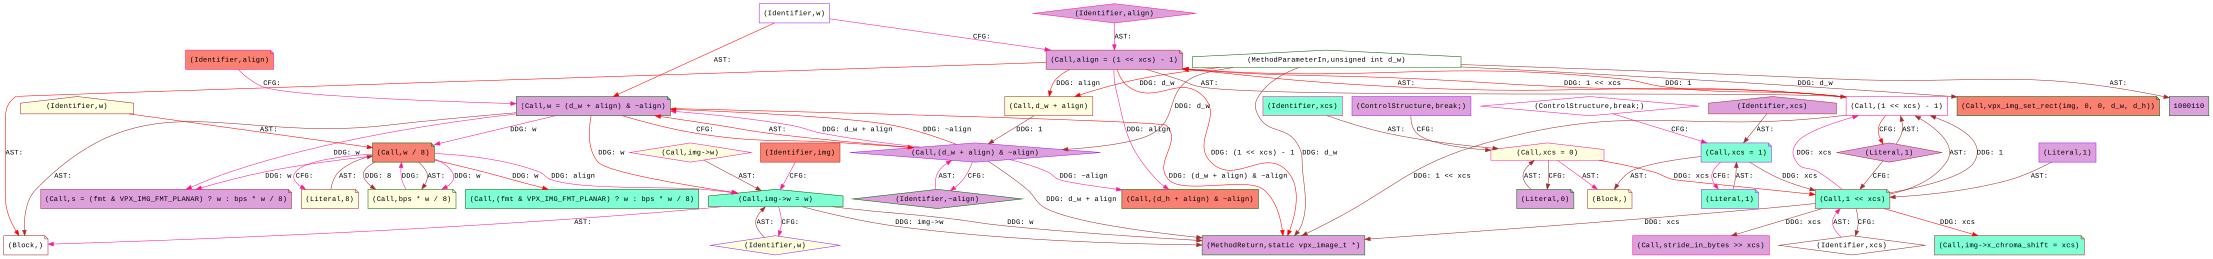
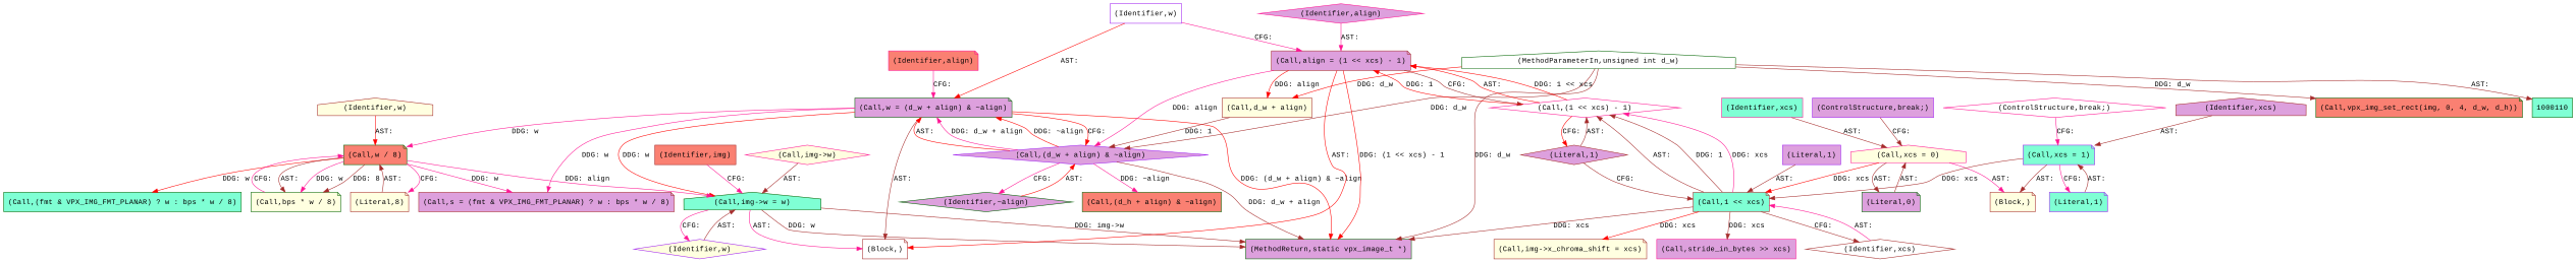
  digraph {
    fontname="Liberation Mono"
    node [color=brown fillcolor=plum fontname="Liberation Mono" shape=note style=filled]
    edge [color=brown fontname="Liberation Mono"]
    n1 [color=darkgreen fillcolor=aquamarine label="(Call,img->w = w)" shape=house]
    n2 [fillcolor=white label="(Block,)"]
    n3 [color=darkgreen label="(MethodReturn,static vpx_image_t *)" shape=box]
    n4 [color=purple fillcolor=lightyellow label="(Identifier,w)" shape=diamond]
    n5 [color=darkgreen label="(Call,w = (d_w + align) & ~align)"]
    n6 [color=purple label="(Call,(d_w + align) & ~align)" shape=diamond]
    n7 [color=darkgreen fillcolor=salmon label="(Call,w / 8)"]
    n8 [label="(Call,s = (fmt & VPX_IMG_FMT_PLANAR) ? w : bps * w / 8)"]
    n9 [color=darkgreen label="(Identifier,~align)" shape=diamond]
    n10 [color=darkgreen fillcolor=salmon label="(Call,(d_h + align) & ~align)" shape=box]
    n11 [color=darkgreen fillcolor=aquamarine label="(Call,(fmt & VPX_IMG_FMT_PLANAR) ? w : bps * w / 8)" shape=box]
    n12 [color=darkgreen fillcolor=lightyellow label="(Call,bps * w / 8)"]
    n13 [fillcolor=lightyellow label="(Literal,8)"]
    n14 [color=darkgreen fillcolor=white label="(MethodParameterIn,unsigned int d_w)" shape=house]
-   n15 [color=darkgreen fillcolor=salmon label="(Call,vpx_img_set_rect(img, 0, 0, d_w, d_h))"]
+   n15 [color=darkgreen fillcolor=salmon label="(Call,vpx_img_set_rect(img, 0, 4, d_w, d_h))"]
    n16 [fillcolor=lightyellow label="(Call,d_w + align)" shape=box]
-   1000110 [color=darkgreen shape=box]
+   1000110 [color=darkgreen fillcolor=aquamarine shape=box]
    n18 [label="(Call,align = (1 << xcs) - 1)"]
-   n19 [color=deeppink fillcolor=white label="(Call,(1 << xcs) - 1)" shape=box]
+   n19 [color=deeppink fillcolor=white label="(Call,(1 << xcs) - 1)" shape=diamond]
    n20 [label="(Literal,1)" shape=diamond]
    n21 [fillcolor=aquamarine label="(Call,1 << xcs)"]
    n22 [fillcolor=white label="(Identifier,xcs)" shape=diamond]
-   n23 [fillcolor=aquamarine label="(Call,img->x_chroma_shift = xcs)"]
+   n23 [fillcolor=lightyellow label="(Call,img->x_chroma_shift = xcs)"]
    n24 [color=deeppink label="(Call,stride_in_bytes >> xcs)" shape=box]
    n25 [color=deeppink fillcolor=lightyellow label="(Call,xcs = 0)" shape=house]
    n26 [color=darkgreen label="(Literal,0)"]
    n27 [fillcolor=lightyellow label="(Block,)"]
    n28 [color=purple fillcolor=aquamarine label="(Call,xcs = 1)"]
    n29 [color=purple fillcolor=aquamarine label="(Literal,1)"]
    n30 [color=purple label="(ControlStructure,break;)" shape=box]
    n31 [color=deeppink fillcolor=aquamarine label="(Identifier,xcs)" shape=box]
    n32 [color=purple label="(Literal,1)" shape=box]
    n33 [fillcolor=salmon label="(Identifier,img)" shape=box]
    n34 [label="(Identifier,xcs)" shape=house]
    n35 [color=deeppink fillcolor=lightyellow label="(Call,img->w)" shape=diamond]
    n36 [color=purple fillcolor=white label="(Identifier,w)" shape=box]
    n37 [color=deeppink fillcolor=salmon label="(Identifier,align)"]
    n38 [fillcolor=lightyellow label="(Identifier,w)" shape=house]
    n39 [color=deeppink label="(Identifier,align)" shape=diamond]
    n40 [color=deeppink fillcolor=white label="(ControlStructure,break;)" shape=diamond]
    n1 -> n2 [color=deeppink label="AST: "]
    n1 -> n3 [label="DDG: w"]
    n1 -> n3 [label="DDG: img->w"]
    n1 -> n4 [color=deeppink label="CFG: "]
    n4 -> n1 [label="AST: "]
    n5 -> n1 [color=red label="DDG: w"]
    n5 -> n2 [label="AST: "]
    n5 -> n3 [color=red label="DDG: (d_w + align) & ~align"]
    n5 -> n6 [color=red label="CFG: "]
    n5 -> n7 [color=deeppink label="DDG: w"]
    n5 -> n8 [color=deeppink label="DDG: w"]
    n6 -> n3 [label="DDG: d_w + align"]
    n6 -> n5 [color=red label="AST: "]
    n6 -> n5 [color=deeppink label="DDG: d_w + align"]
    n6 -> n5 [color=red label="DDG: ~align"]
    n6 -> n9 [color=deeppink label="CFG: "]
    n6 -> n10 [color=deeppink label="DDG: ~align"]
    n7 -> n1 [color=deeppink label="DDG: align"]
    n7 -> n8 [color=deeppink label="DDG: w"]
    n7 -> n11 [color=red label="DDG: w"]
    n7 -> n12 [label="AST: "]
    n7 -> n12 [color=deeppink label="DDG: w"]
    n7 -> n12 [label="DDG: 8"]
    n7 -> n13 [color=deeppink label="CFG: "]
-   n9 -> n6 [color=deeppink label="AST: "]
-   n12 -> n7 [color=deeppink label="DDG: "]
+   n9 -> n6 [color=red label="AST: "]
+   n12 -> n7 [color=deeppink label="CFG: "]
    n13 -> n7 [label="AST: "]
    n14 -> n3 [label="DDG: d_w"]
    n14 -> n6 [label="DDG: d_w"]
    n14 -> n15 [label="DDG: d_w"]
    n14 -> n16 [color=red label="DDG: d_w"]
    n14 -> 1000110 [label="AST: "]
    n16 -> n6 [label="DDG: 1"]
    n18 -> n2 [color=red label="AST: "]
    n18 -> n3 [color=red label="DDG: (1 << xcs) - 1"]
-   n18 -> n10 [color=deeppink label="DDG: align"]
+   n18 -> n6 [color=deeppink label="DDG: align"]
    n18 -> n16 [color=red label="DDG: align"]
-   n18 -> n19 [label="AST: "]
-   n19 -> n3 [label="DDG: 1 << xcs"]
+   n18 -> n19 [label="CFG: "]
    n19 -> n18 [color=red label="AST: "]
    n19 -> n18 [color=red label="DDG: 1 << xcs"]
    n19 -> n18 [color=red label="DDG: 1"]
    n19 -> n20 [color=red label="CFG: "]
    n20 -> n19 [label="AST: "]
    n20 -> n21 [label="CFG: "]
    n21 -> n3 [label="DDG: xcs"]
    n21 -> n19 [label="AST: "]
    n21 -> n19 [label="DDG: 1"]
    n21 -> n19 [color=deeppink label="DDG: xcs"]
    n21 -> n22 [label="CFG: "]
    n21 -> n23 [color=red label="DDG: xcs"]
    n21 -> n24 [label="DDG: xcs"]
    n22 -> n21 [color=deeppink label="AST: "]
    n25 -> n21 [color=red label="DDG: xcs"]
-   n25 -> n26 [label="CFG: "]
+   n25 -> n26 [label="AST: "]
    n25 -> n27 [color=deeppink label="AST: "]
    n26 -> n25 [label="AST: "]
    n28 -> n21 [label="DDG: xcs"]
    n28 -> n27 [label="AST: "]
    n28 -> n29 [color=deeppink label="CFG: "]
    n29 -> n28 [label="AST: "]
    n30 -> n25 [label="CFG: "]
    n31 -> n25 [label="AST: "]
    n32 -> n21 [label="AST: "]
    n33 -> n1 [color=deeppink label="CFG: "]
    n34 -> n28 [label="AST: "]
    n35 -> n1 [label="AST: "]
    n36 -> n5 [color=red label="AST: "]
    n36 -> n18 [color=deeppink label="CFG: "]
    n37 -> n5 [color=deeppink label="CFG: "]
    n38 -> n7 [color=red label="AST: "]
    n39 -> n18 [color=deeppink label="AST: "]
    n40 -> n28 [color=deeppink label="CFG: "]
  }
